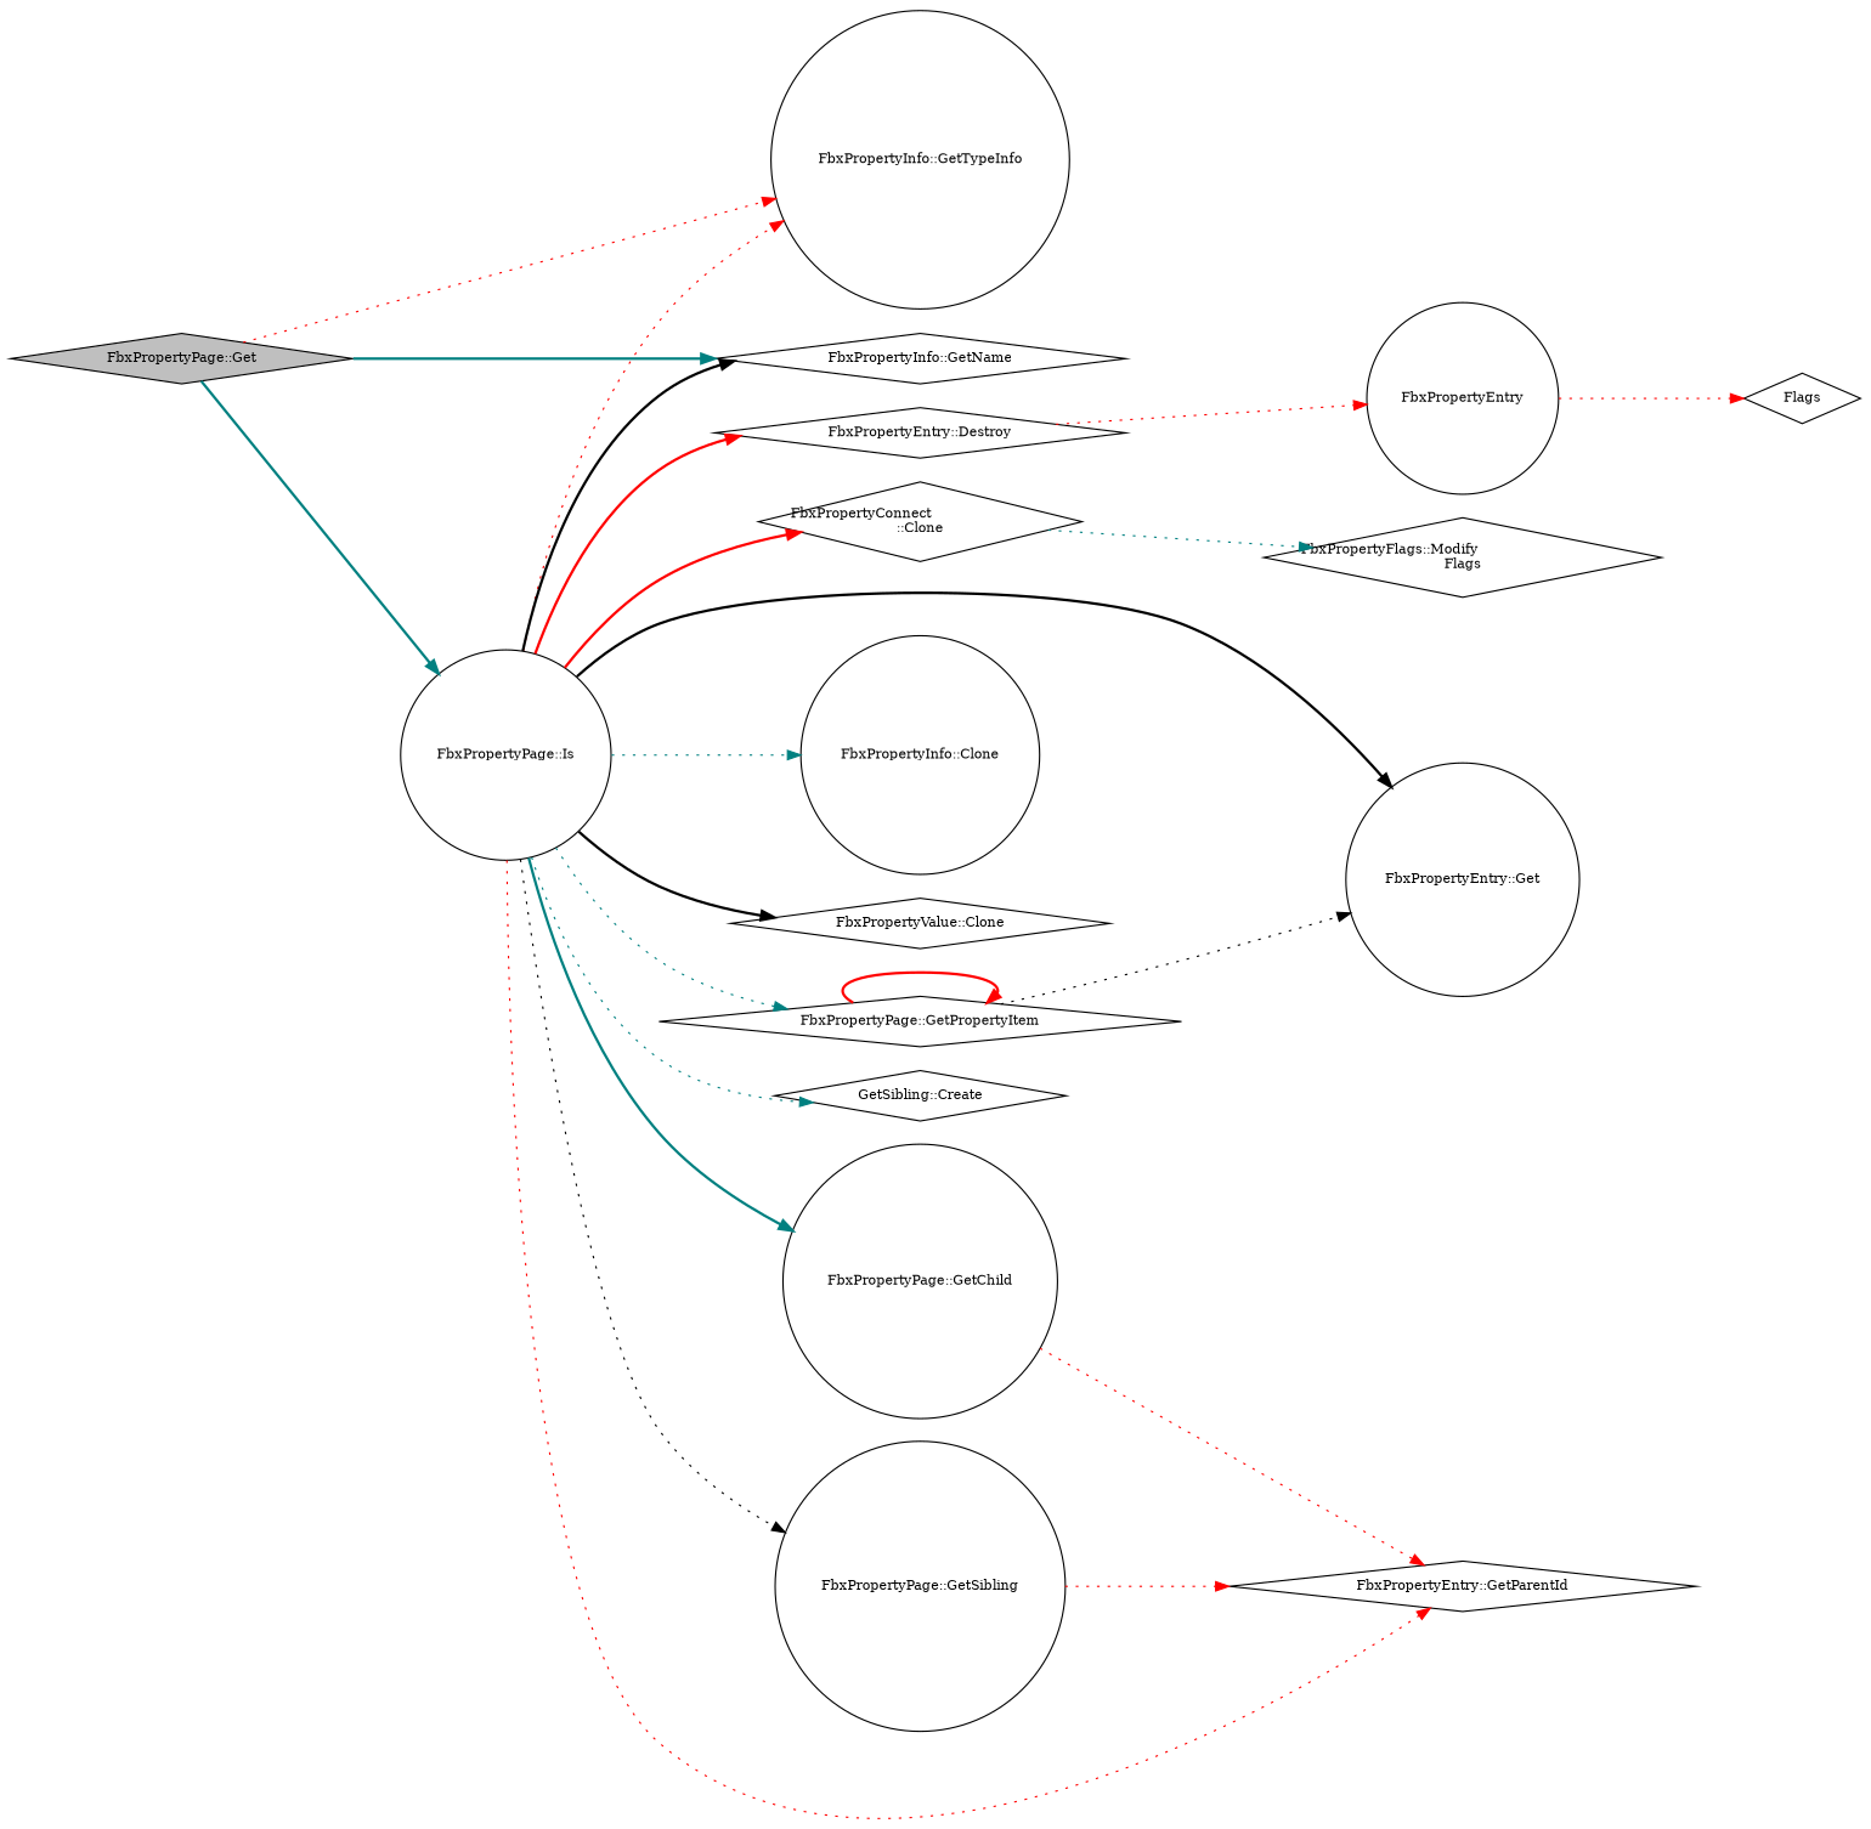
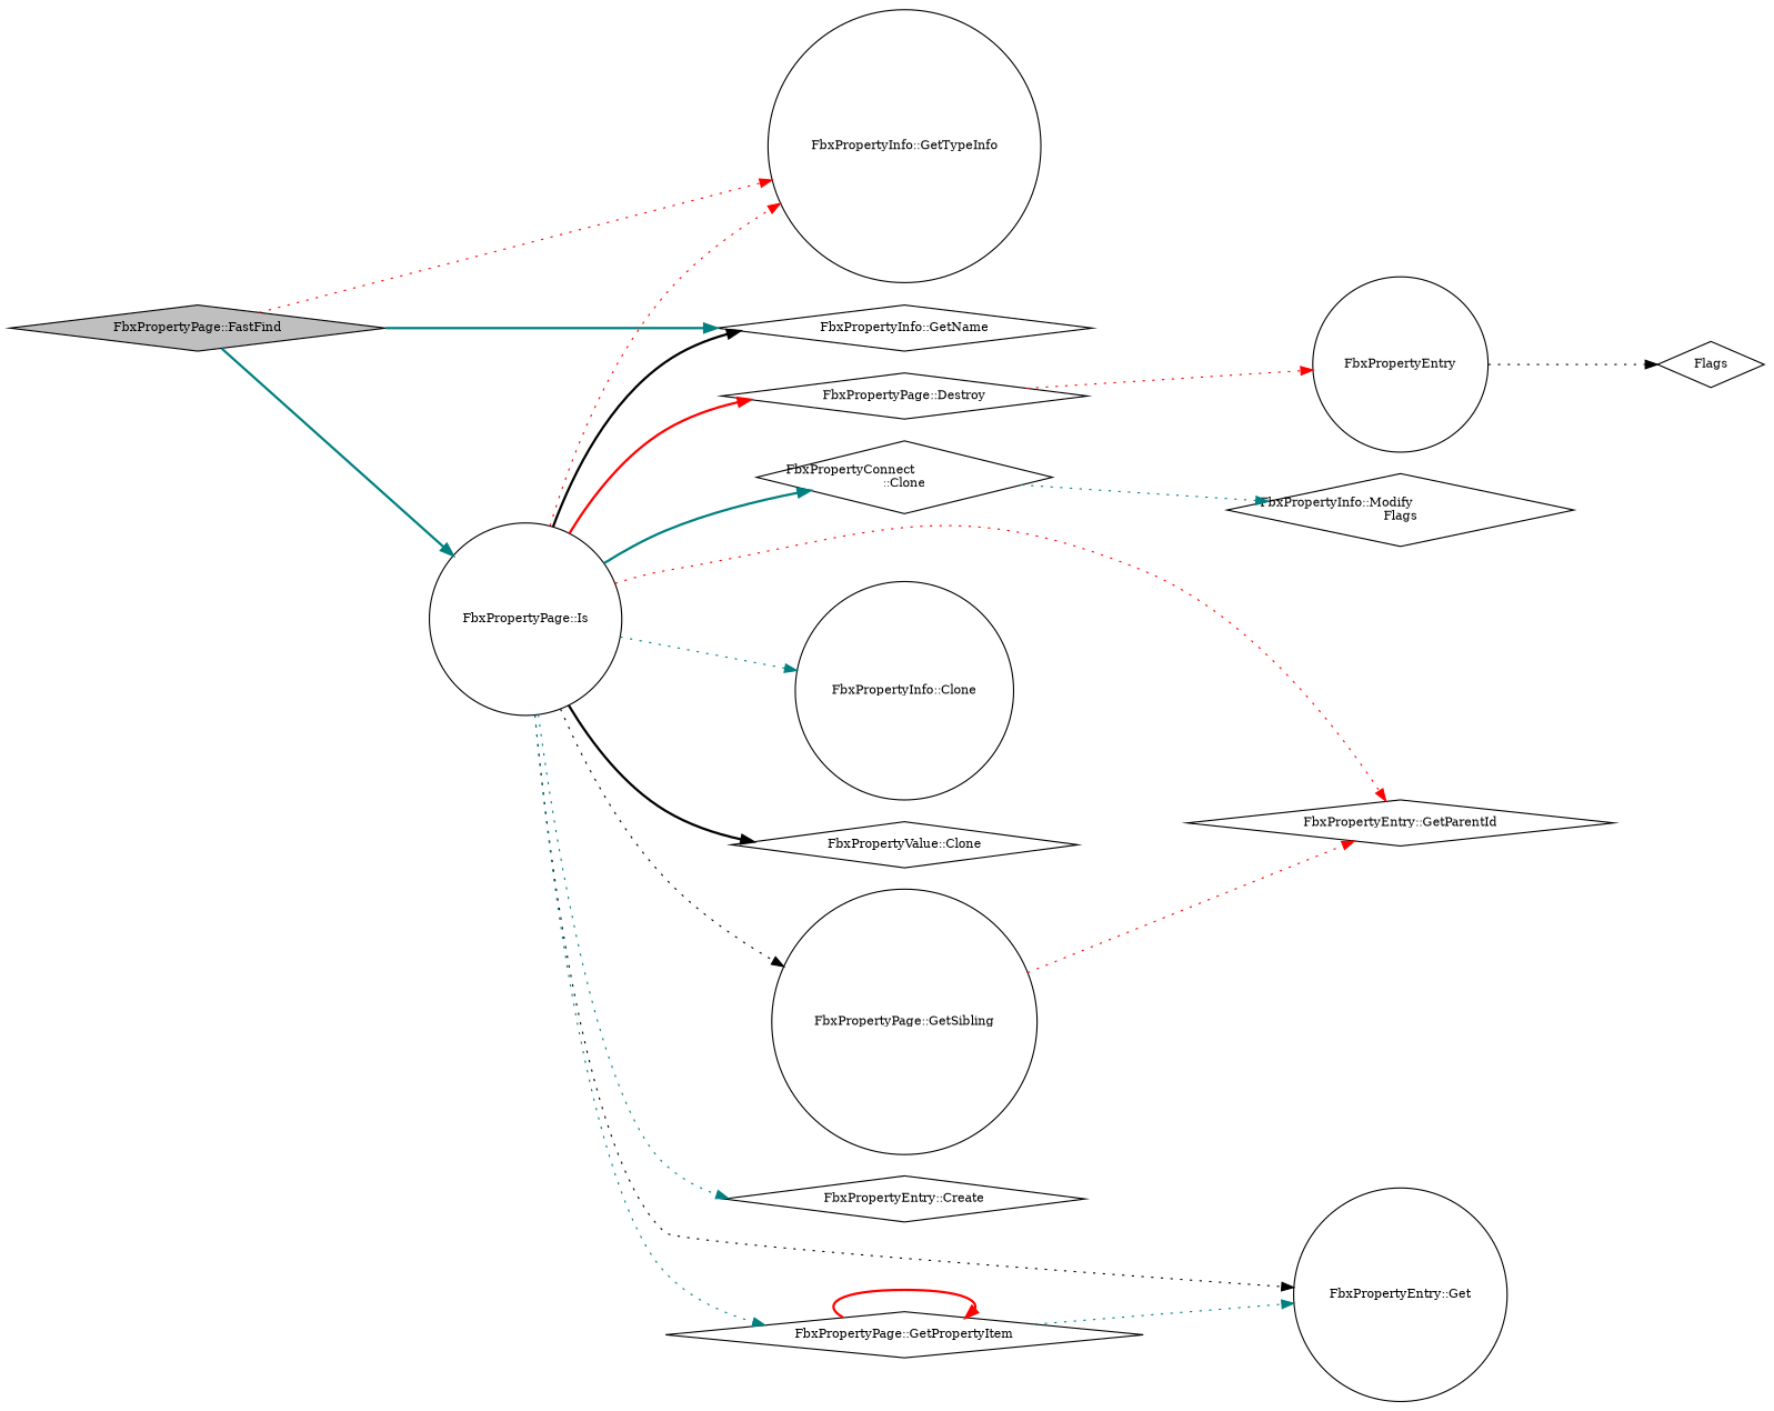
  digraph {
    fontname="DejaVu Serif"
    rankdir=LR
    node [color=black fillcolor=white fontname="DejaVu Serif" fontsize=10 shape=diamond style=filled]
    edge [color=red fontname="DejaVu Serif" fontsize=10 labelfontname=Helvetica labelfontsize=10 style=dotted]
-   n1 [fillcolor=grey75 fontcolor=black height=0.2 label="FbxPropertyPage::Get" width=0.4]
+   n1 [fillcolor=grey75 fontcolor=black height=0.2 label="FbxPropertyPage::FastFind" width=0.4]
    n2 [height=0.2 label="FbxPropertyInfo::GetTypeInfo" shape=circle width=0.4]
    n3 [height=0.2 label="FbxPropertyPage::Is" shape=circle width=0.4]
    n4 [height=0.2 label="FbxPropertyInfo::GetName" width=0.4]
-   n5 [height=0.2 label="GetSibling::Create" width=0.4]
+   n5 [height=0.2 label="FbxPropertyEntry::Create" width=0.4]
    n6 [height=0.2 label="FbxPropertyEntry::GetParentId" width=0.4]
-   n7 [height=0.2 label="FbxPropertyEntry::Destroy" width=0.4]
+   n7 [height=0.2 label="FbxPropertyPage::Destroy" width=0.4]
    n8 [height=0.2 label="FbxPropertyEntry::Get" shape=circle width=0.4]
-   n9 [height=0.2 label="FbxPropertyPage::GetChild" shape=circle width=0.4]
    n10 [height=0.2 label="FbxPropertyPage::GetPropertyItem" width=0.4]
    n11 [height=0.2 label="FbxPropertyInfo::Clone" shape=circle width=0.4]
    n12 [height=0.2 label="FbxPropertyValue::Clone" width=0.4]
    n13 [height=0.2 label="FbxPropertyConnect\l::Clone" width=0.4]
    n14 [height=0.2 label="FbxPropertyPage::GetSibling" shape=circle width=0.4]
    n15 [height=0.2 label=FbxPropertyEntry shape=circle width=0.4]
-   n16 [height=0.2 label="FbxPropertyFlags::Modify\lFlags" width=0.4]
+   n16 [height=0.2 label="FbxPropertyInfo::Modify\lFlags" width=0.4]
    n17 [height=0.2 label=Flags width=0.4]
    n1 -> n2
    n1 -> n3 [color=teal style=bold]
    n1 -> n4 [color=teal style=bold]
    n3 -> n2
    n3 -> n4 [color=black style=bold]
    n3 -> n5 [color=teal]
    n3 -> n6
    n3 -> n7 [style=bold]
-   n3 -> n8 [color=black style=bold]
-   n3 -> n9 [color=teal style=bold]
+   n3 -> n8 [color=black]
    n3 -> n10 [color=teal]
    n3 -> n11 [color=teal]
    n3 -> n12 [color=black style=bold]
-   n3 -> n13 [style=bold]
+   n3 -> n13 [color=teal style=bold]
    n3 -> n14 [color=black]
    n7 -> n15
-   n9 -> n6
-   n10 -> n8 [color=black]
+   n10 -> n8 [color=teal]
    n10 -> n10 [style=bold]
    n13 -> n16 [color=teal]
    n14 -> n6
-   n15 -> n17
+   n15 -> n17 [color=black]
  }
